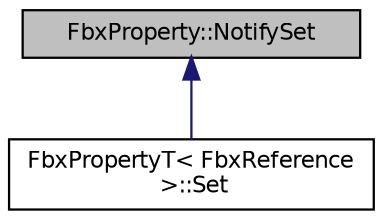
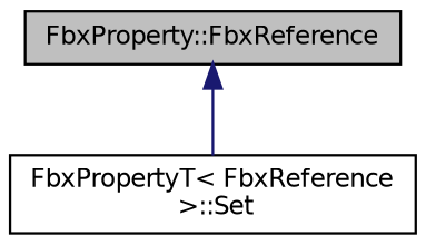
  digraph {
    rankdir=TB
    node [color=black fontname=Helvetica fontsize=10 shape=record style=filled]
-   n1 [fillcolor=grey75 fontcolor=black height=0.2 label="FbxProperty::NotifySet" width=0.4]
+   n1 [fillcolor=grey75 fontcolor=black height=0.2 label="FbxProperty::FbxReference" width=0.4]
    n2 [fillcolor=white height=0.2 label="FbxPropertyT\< FbxReference\l \>::Set" width=0.4]
    n1 -> n2 [color=midnightblue dir=back fontname=Helvetica fontsize=10 labelfontname=Helvetica labelfontsize=10 style=solid]
  }
